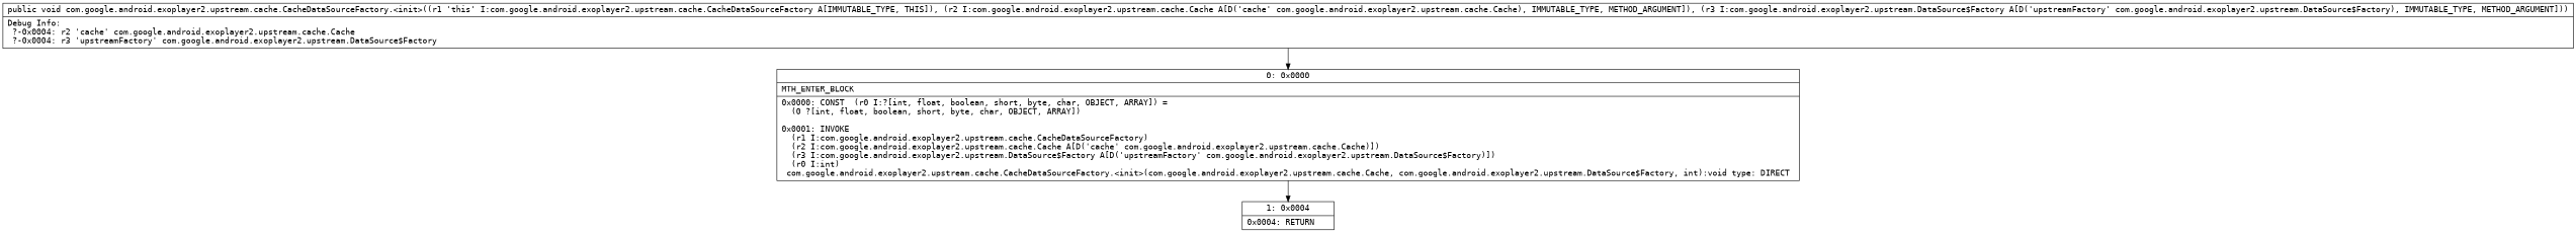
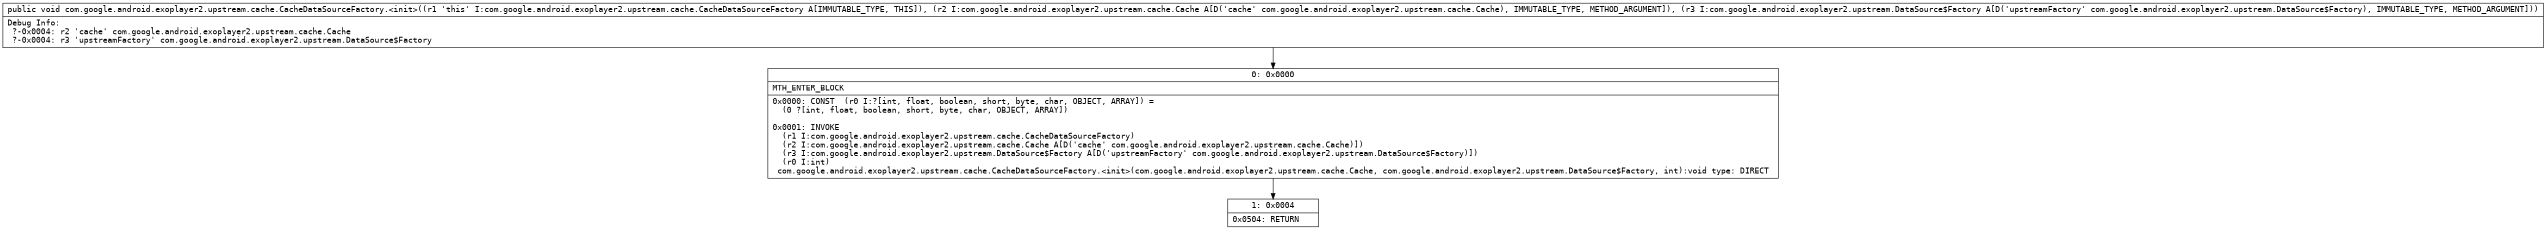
  digraph {
    fontname="DejaVu Sans Mono"
    node [shape=record fontname="DejaVu Sans Mono"]
    edge [fontname="DejaVu Sans Mono"]
    n1 [label="{0\:\ 0x0000|MTH_ENTER_BLOCK\l|0x0000: CONST  (r0 I:?[int, float, boolean, short, byte, char, OBJECT, ARRAY]) = \l  (0 ?[int, float, boolean, short, byte, char, OBJECT, ARRAY])\l \l0x0001: INVOKE  \l  (r1 I:com.google.android.exoplayer2.upstream.cache.CacheDataSourceFactory)\l  (r2 I:com.google.android.exoplayer2.upstream.cache.Cache A[D('cache' com.google.android.exoplayer2.upstream.cache.Cache)])\l  (r3 I:com.google.android.exoplayer2.upstream.DataSource$Factory A[D('upstreamFactory' com.google.android.exoplayer2.upstream.DataSource$Factory)])\l  (r0 I:int)\l com.google.android.exoplayer2.upstream.cache.CacheDataSourceFactory.\<init\>(com.google.android.exoplayer2.upstream.cache.Cache, com.google.android.exoplayer2.upstream.DataSource$Factory, int):void type: DIRECT \l}"]
-   n2 [label="{1\:\ 0x0004|0x0004: RETURN   \l}"]
+   n2 [label="{1\:\ 0x0004|0x0504: RETURN   \l}"]
    n3 [label="{public void com.google.android.exoplayer2.upstream.cache.CacheDataSourceFactory.\<init\>((r1 'this' I:com.google.android.exoplayer2.upstream.cache.CacheDataSourceFactory A[IMMUTABLE_TYPE, THIS]), (r2 I:com.google.android.exoplayer2.upstream.cache.Cache A[D('cache' com.google.android.exoplayer2.upstream.cache.Cache), IMMUTABLE_TYPE, METHOD_ARGUMENT]), (r3 I:com.google.android.exoplayer2.upstream.DataSource$Factory A[D('upstreamFactory' com.google.android.exoplayer2.upstream.DataSource$Factory), IMMUTABLE_TYPE, METHOD_ARGUMENT]))  | Debug Info:\l  ?\-0x0004: r2 'cache' com.google.android.exoplayer2.upstream.cache.Cache\l  ?\-0x0004: r3 'upstreamFactory' com.google.android.exoplayer2.upstream.DataSource$Factory\l}"]
    n1 -> n2
    n3 -> n1
  }
